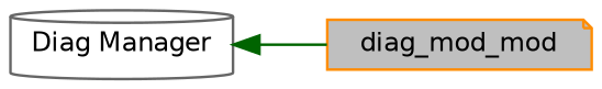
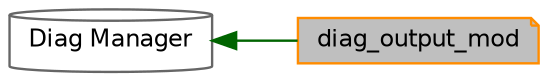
  digraph {
    rankdir=LR
    node [fontname=Helvetica fontsize=10 style=filled]
-   n1 [color=darkorange fillcolor=grey75 fontcolor=black height=0.2 label=diag_mod_mod shape=note width=0.4]
+   n1 [color=darkorange fillcolor=grey75 fontcolor=black height=0.2 label=diag_output_mod shape=note width=0.4]
    n2 [color=gray40 fillcolor=white height=0.2 label="Diag Manager" shape=cylinder width=0.4]
    n2 -> n1 [dir=back fontname=Helvetica fontsize=10 labelfontname=Helvetica labelfontsize=10 shape=plaintext style=solid color=darkgreen]
  }
